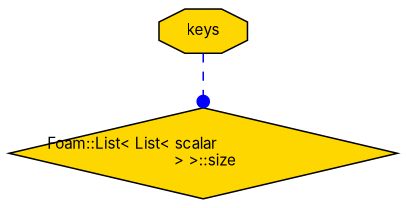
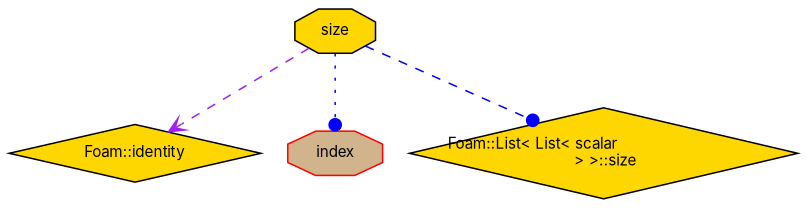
  digraph {
    fontname=Inter
    rankdir=TB
    node [color=black fillcolor=gold fontname=Inter fontsize=10 shape=octagon style=filled]
    edge [arrowhead=dot color=blue fontname=Inter fontsize=10 labelfontname=Helvetica labelfontsize=10 style=dashed]
-   n1 [fontcolor=black height=0.2 label=keys width=0.4]
+   n1 [fontcolor=black height=0.2 label=size width=0.4]
+   n2 [height=0.2 label="Foam::identity" shape=diamond width=0.4]
+   n3 [color=red fillcolor=tan height=0.2 label=index width=0.4]
    n4 [height=0.2 label="Foam::List\< List\< scalar\l \> \>::size" shape=diamond width=0.4]
+   n1 -> n2 [arrowhead=vee color=purple]
+   n1 -> n3 [style=dotted]
    n1 -> n4
  }
